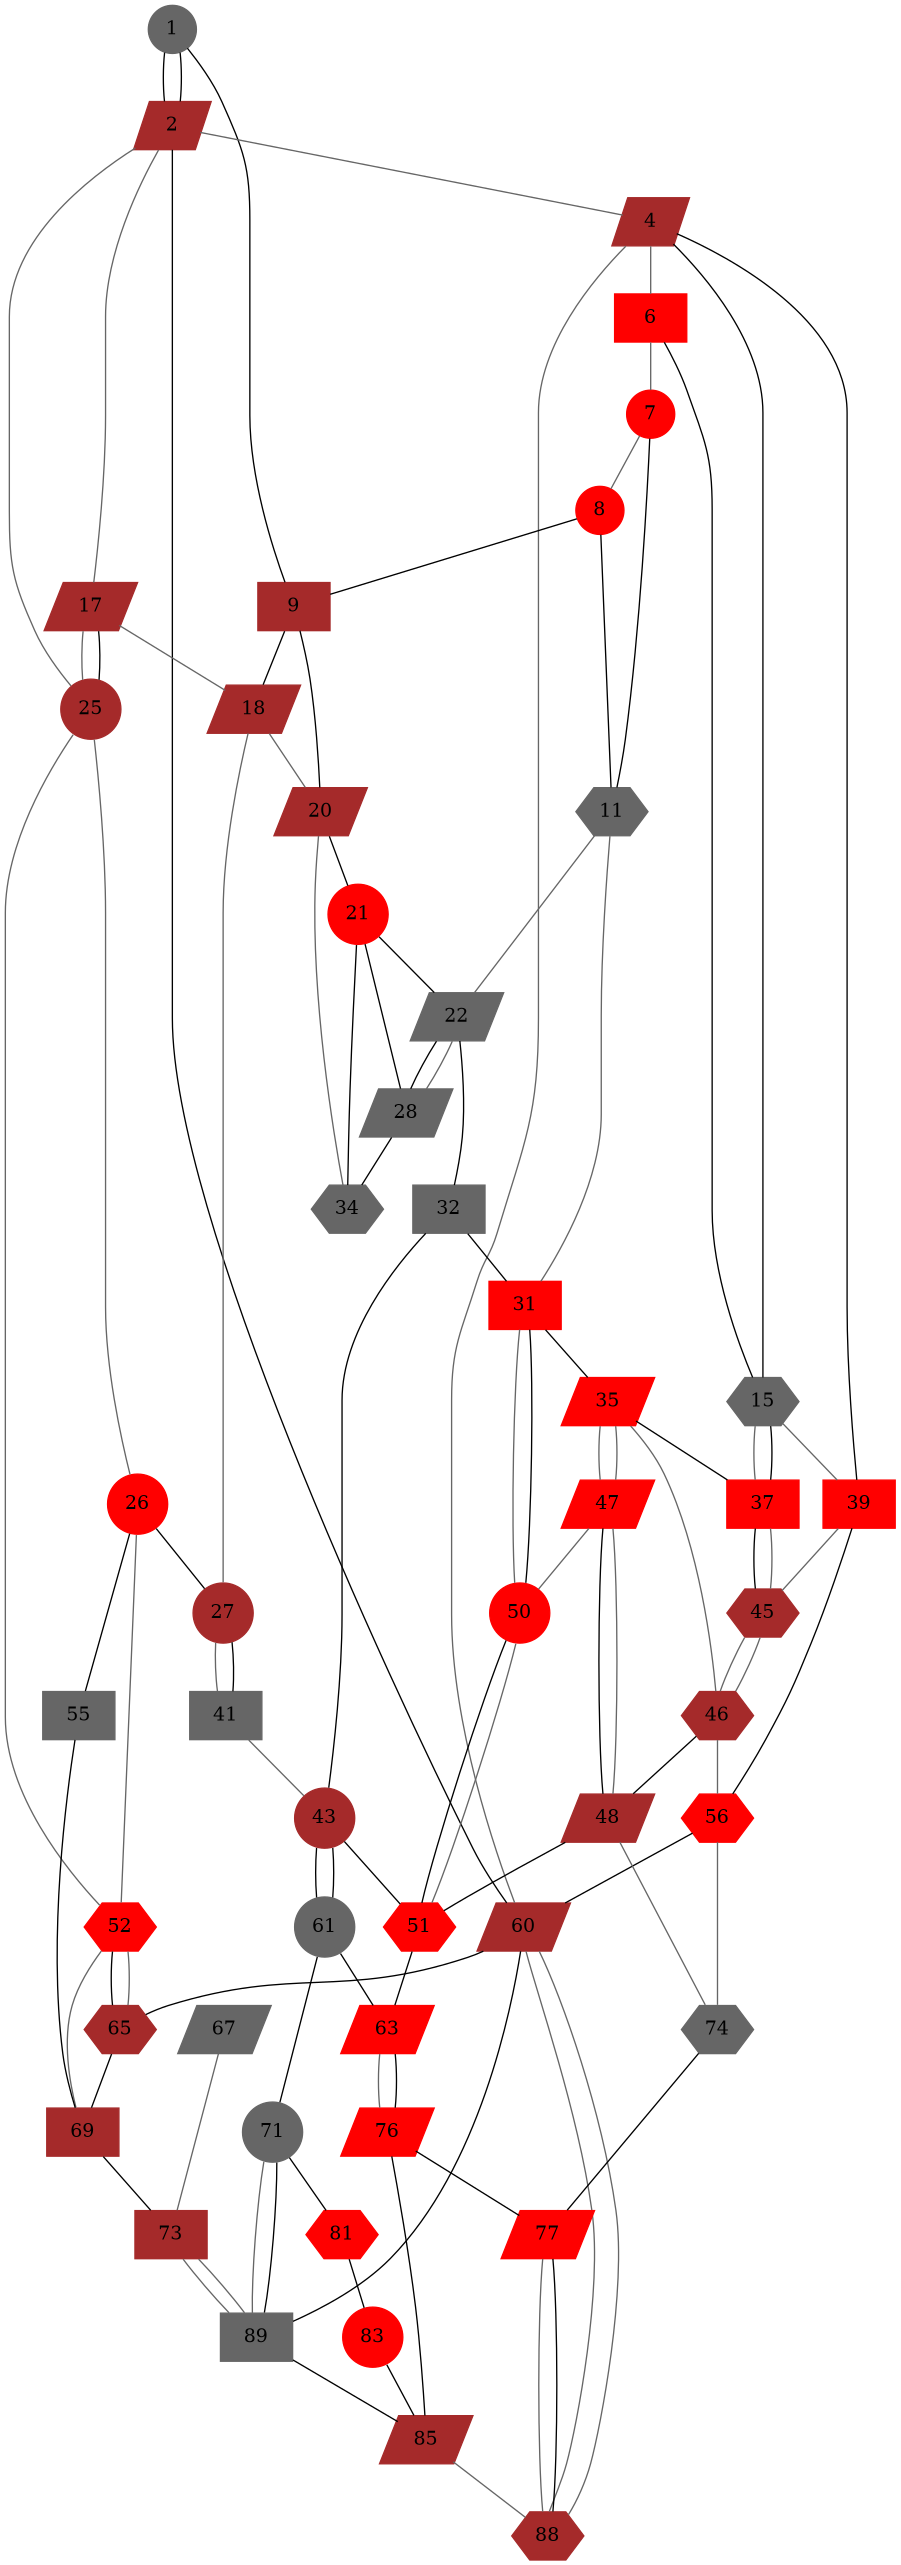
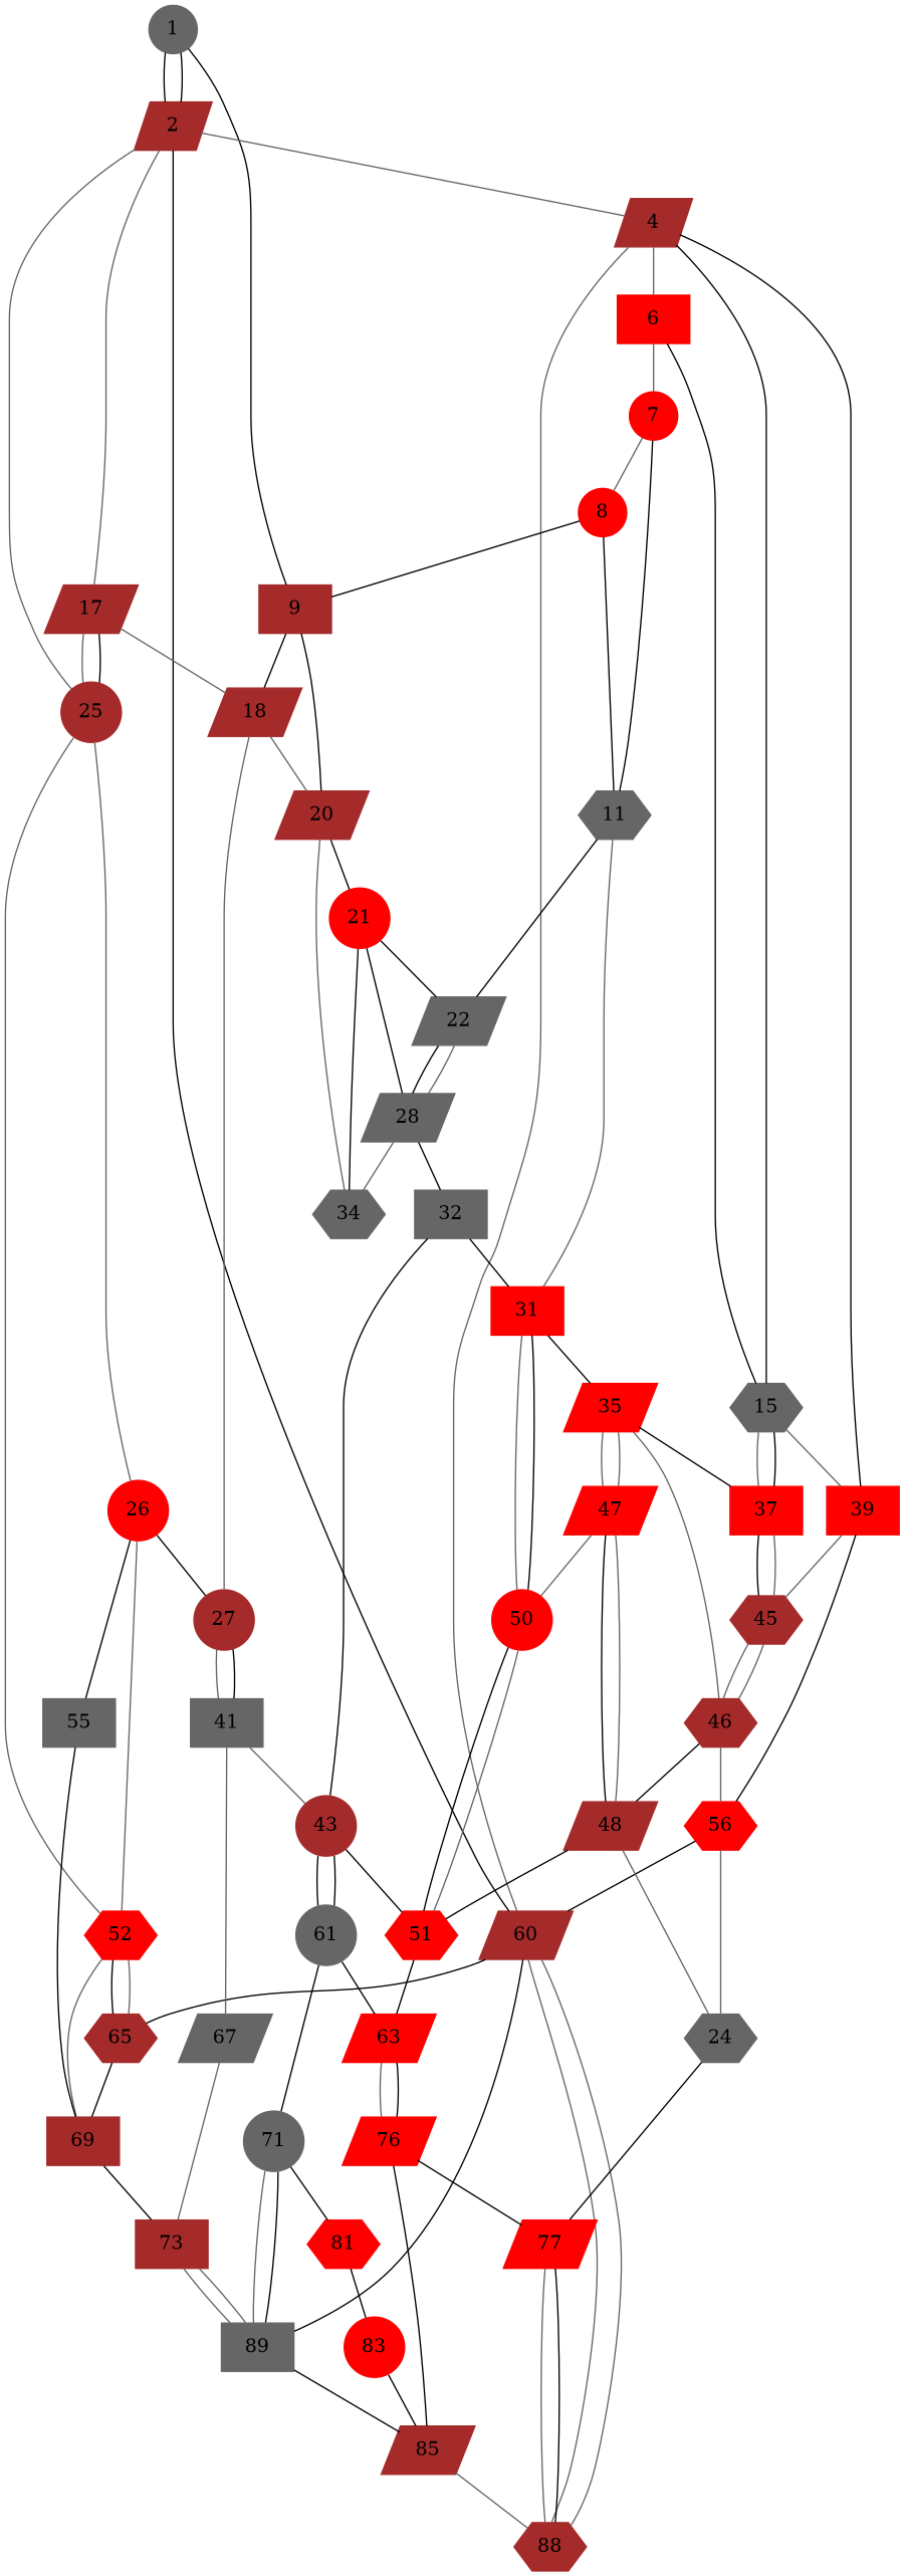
  graph {
    node [color=red shape=parallelogram style=filled]
    edge [color=black]
    1 [color=gray40 shape=circle]
    2 [color=brown super="+3"]
    9 [color=brown shape=box super="+19"]
    4 [color=brown super="+5"]
    17 [color=brown]
    25 [color=brown shape=circle super="+38"]
    60 [color=brown super="+64"]
    18 [color=brown super="+23"]
    20 [color=brown super="+24"]
    6 [shape=box super="+14"]
    15 [color=gray40 shape=hexagon super="+16"]
    39 [shape=box super="+40"]
    26 [shape=circle super="+54"]
    52 [shape=hexagon super="+53"]
    65 [color=brown shape=hexagon]
    n16 [color=gray40 label=89 shape=box super="+80"]
    88 [color=brown shape=hexagon]
    7 [shape=circle super="+13"]
    37 [shape=box]
    45 [color=brown shape=hexagon]
    56 [shape=hexagon super="+59"]
    8 [shape=circle super="+10"]
    11 [color=gray40 shape=hexagon super="+12"]
    22 [color=gray40]
    31 [shape=box super="+32"]
    27 [color=brown shape=circle]
    21 [shape=circle super="+33"]
    34 [color=gray40 shape=hexagon]
    28 [color=gray40 super="+29"]
    35 [super="+36"]
    50 [shape=circle]
    41 [color=gray40 shape=box super="+42"]
    n33 [color=gray40 label=32 shape=box]
    55 [color=gray40 shape=box super="+66"]
    69 [color=brown shape=box super="+70"]
    43 [color=brown shape=circle super="+44"]
    67 [color=gray40 super="+68"]
    51 [shape=hexagon super="+57"]
    61 [color=gray40 shape=circle super="+62"]
    46 [color=brown shape=hexagon super="+49"]
    47
    48 [color=brown super="+58"]
-   74 [color=gray40 shape=hexagon super="+75"]
+   74 [color=gray40 shape=hexagon super="+75" label=24]
    73 [color=brown shape=box]
    63
    71 [color=gray40 shape=circle super="+72"]
    77 [super="+78"]
    76 [super="+87"]
    85 [color=brown super="+86"]
    81 [shape=hexagon]
    83 [shape=circle super="+84"]
    1 -- 2
    1 -- 2
    1 -- 9
    2 -- 4 [color=gray40]
    2 -- 17 [color=gray40]
    2 -- 25 [color=gray40]
    2 -- 60
    9 -- 18
    9 -- 20
    4 -- 60 [color=gray40]
    4 -- 6 [color=gray40]
    4 -- 15
    4 -- 39
    17 -- 25 [color=gray40]
    17 -- 25
    17 -- 18 [color=gray40]
    25 -- 26 [color=gray40]
    25 -- 52 [color=gray40]
    60 -- 65
    60 -- n16
    60 -- 88 [color=gray40]
    60 -- 88 [color=gray40]
    18 -- 20 [color=gray40]
    18 -- 27 [color=gray40]
    20 -- 21
    20 -- 34 [color=gray40]
    6 -- 15
    6 -- 7 [color=gray40 weight=2]
    15 -- 39 [color=gray40]
    15 -- 37 [color=gray40]
    15 -- 37
    39 -- 45 [color=gray40]
    39 -- 56
    26 -- 52 [color=gray40]
    26 -- 27
    26 -- 55
    52 -- 65
    52 -- 65 [color=gray40]
    52 -- 69 [color=gray40]
    65 -- 69
    n16 -- 85
    7 -- 8 [color=gray40]
    7 -- 11
    37 -- 45
    37 -- 45 [color=gray40]
    45 -- 46 [color=gray40]
    45 -- 46 [color=gray40]
    56 -- 60
    56 -- 74 [color=gray40]
    8 -- 9
    8 -- 11
-   11 -- 22 [color=gray40]
+   11 -- 22
    11 -- 31 [color=gray40]
    22 -- 28
    22 -- 28 [color=gray40]
    31 -- 35
    31 -- 50 [color=gray40]
    31 -- 50
    27 -- 41 [color=gray40]
    27 -- 41
    21 -- 22
    21 -- 34
    21 -- 28
-   28 -- 34
-   22 -- n33
+   28 -- 34 [color=gray40]
+   28 -- n33
    35 -- 37
    35 -- 46 [color=gray40]
    35 -- 47 [color=gray40]
    35 -- 47 [color=gray40]
    50 -- 51
    50 -- 51 [color=gray40]
    41 -- 43 [color=gray40]
+   41 -- 67 [color=gray40]
    n33 -- 31
    n33 -- 43
    55 -- 69
    69 -- 73
    43 -- 51
    43 -- 61
    43 -- 61
    67 -- 73 [color=gray40]
    51 -- 63
    61 -- 63
    61 -- 71
    46 -- 56 [color=gray40]
    46 -- 48
    47 -- 50 [color=gray40]
    47 -- 48
    47 -- 48 [color=gray40]
    48 -- 51
    48 -- 74 [color=gray40]
    74 -- 77 [weight=2]
    73 -- n16 [color=gray40]
    73 -- n16 [color=gray40]
    63 -- 76 [color=gray40]
    63 -- 76
    71 -- n16 [color=gray40]
    71 -- n16
    71 -- 81
    77 -- 88 [color=gray40]
    77 -- 88
    76 -- 77
    76 -- 85
    85 -- 88 [color=gray40]
    81 -- 83
    83 -- 85
  }
